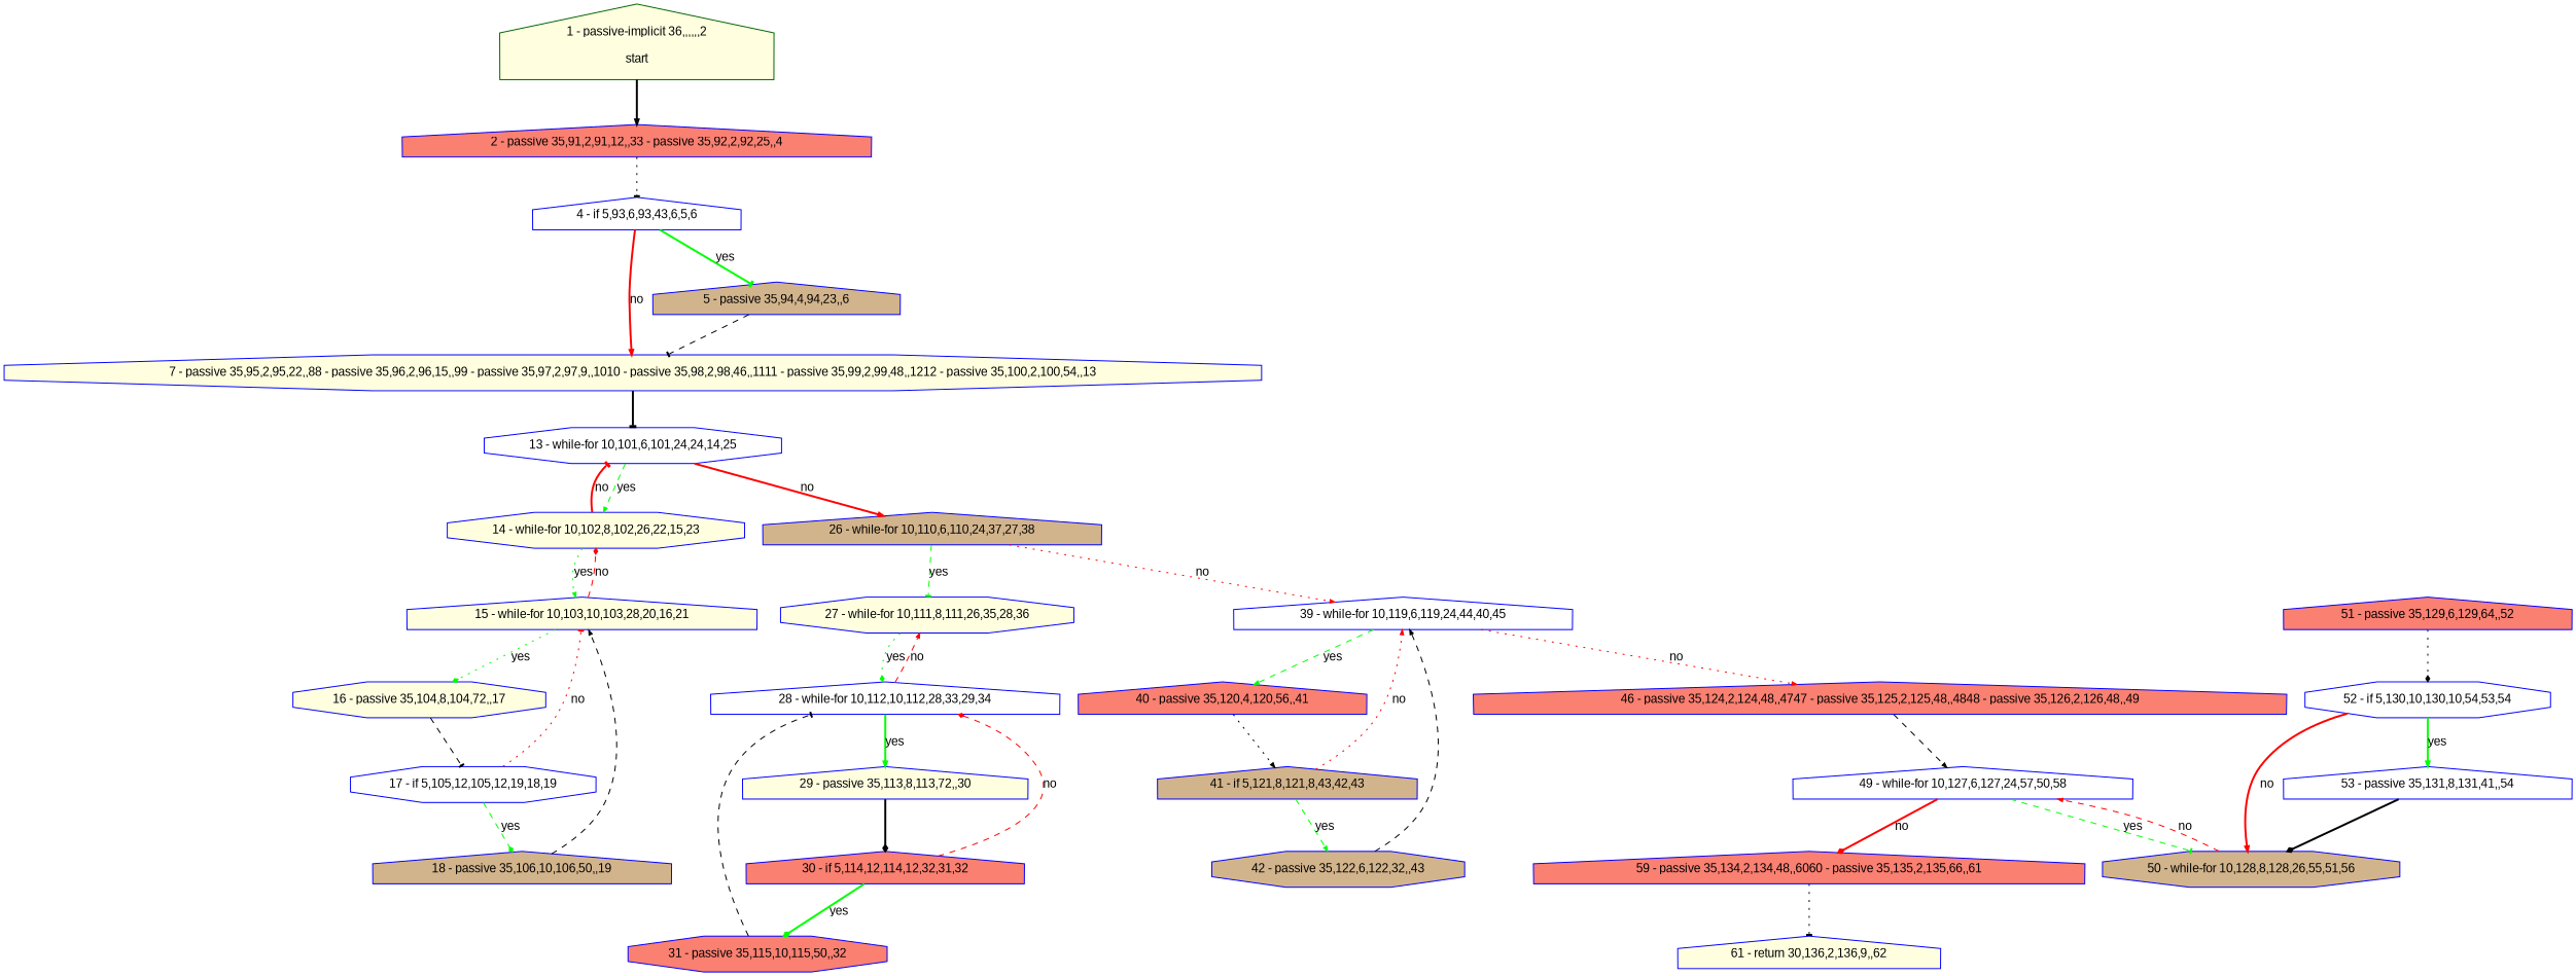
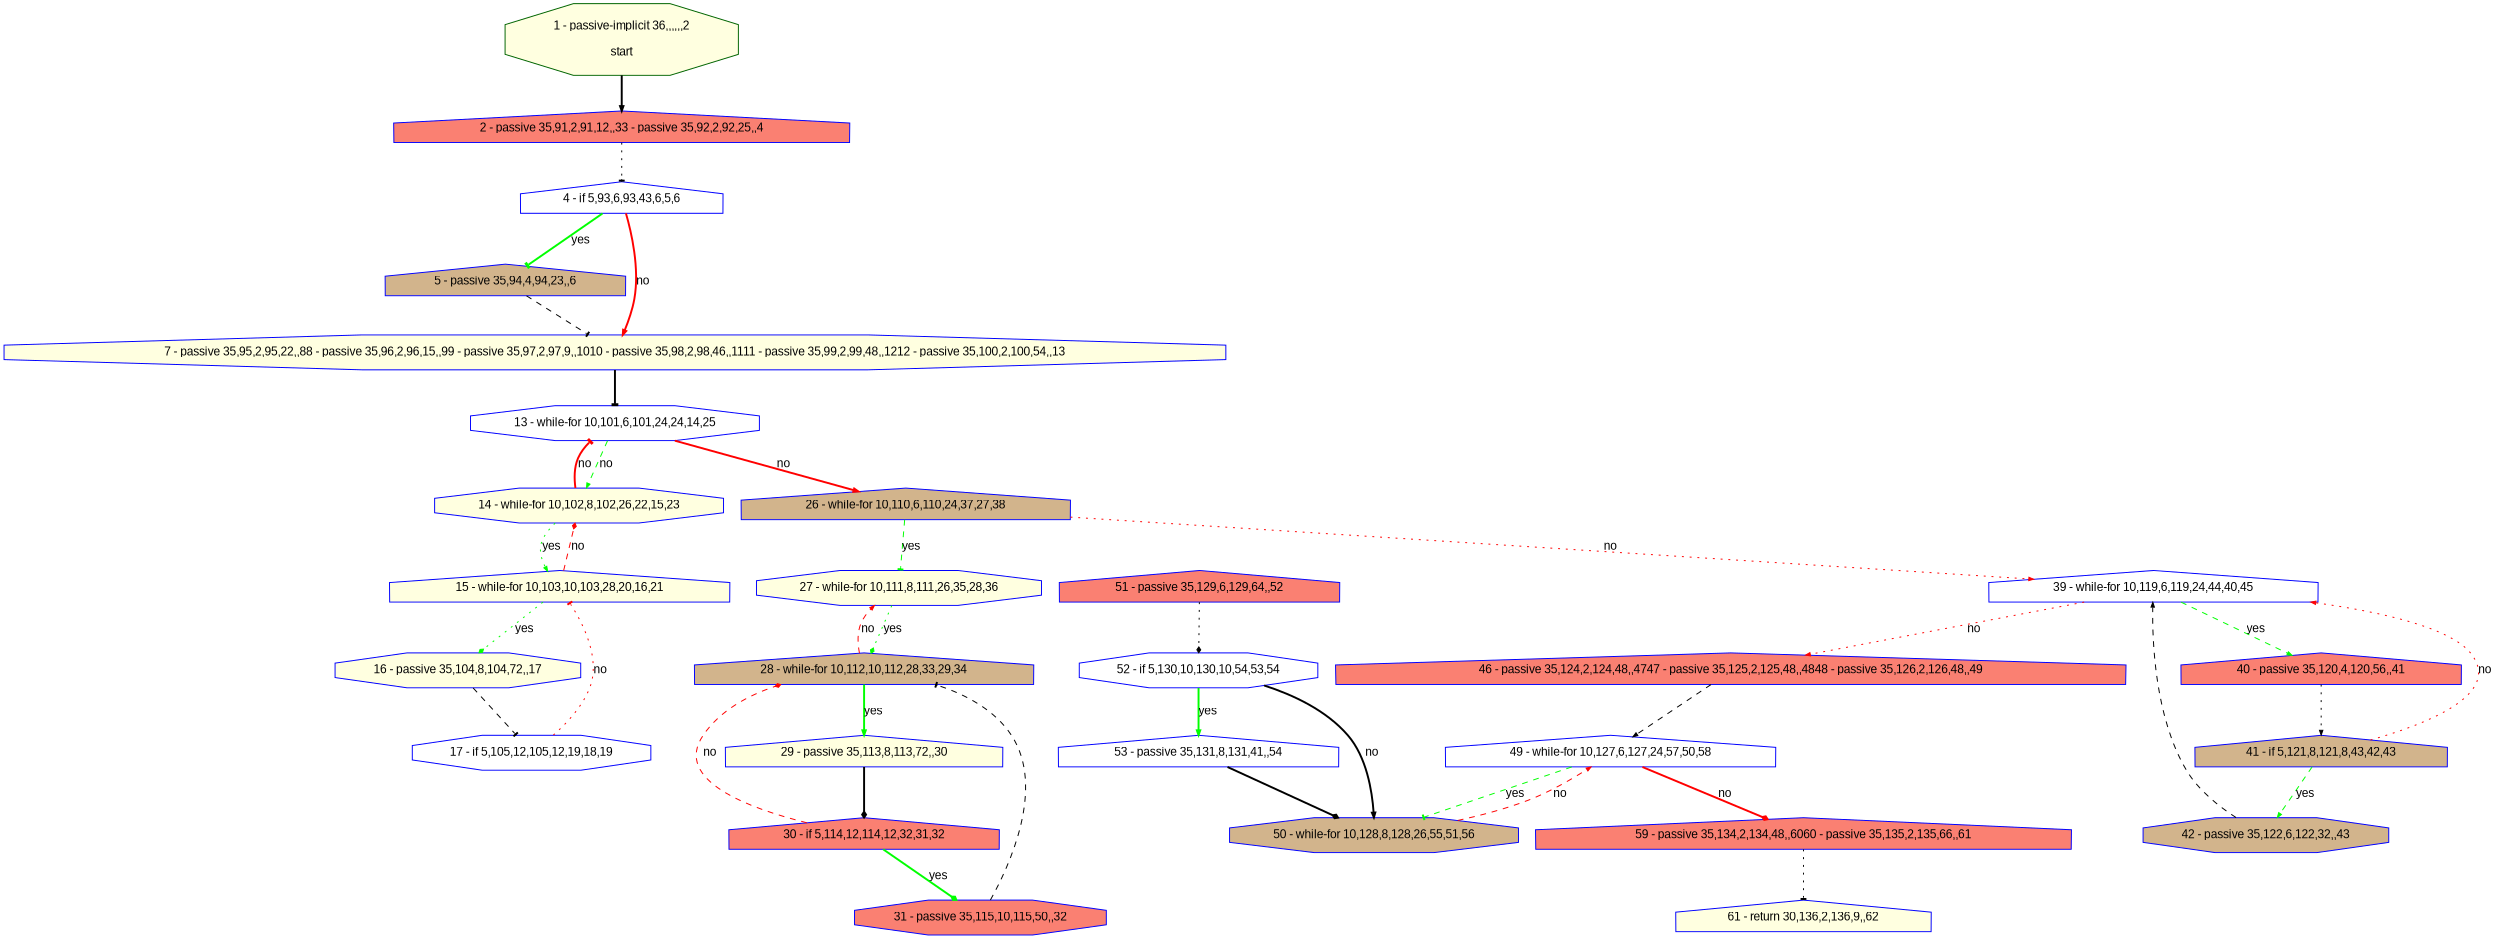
  digraph {
    bgcolor=white
    compound=true
    fillcolor="#FFFFCC"
    fontname=Arial
    fontsize=12
    pack=true
    packmode=clust
    style="rounded,filled"
    node [color="#0000ff" compound=true fillcolor=white fixedsize=false fontname=Arial fontsize=12 node_initialized=no shape=house style=filled]
    edge [arrowhead=normal arrowsize=0.5 arrowtail=none color="#000000" compound=true dir=forward fontcolor=black fontname=Arial fontsize=12 style=dashed]
    n1 [fillcolor=salmon label="2 - passive 35,91,2,91,12,,33 - passive 35,92,2,92,25,,4"]
    n2 [label="4 - if 5,93,6,93,43,6,5,6"]
    n3 [fillcolor=tan label="5 - passive 35,94,4,94,23,,6"]
    n4 [fillcolor=lightyellow label="7 - passive 35,95,2,95,22,,88 - passive 35,96,2,96,15,,99 - passive 35,97,2,97,9,,1010 - passive 35,98,2,98,46,,1111 - passive 35,99,2,99,48,,1212 - passive 35,100,2,100,54,,13" shape=octagon]
-   n5 [color="#006400" fillcolor=lightyellow label="1 - passive-implicit 36,,,,,,2\n\nstart"]
+   n5 [color="#006400" fillcolor=lightyellow label="1 - passive-implicit 36,,,,,,2\n\nstart" shape=octagon]
    n6 [label="13 - while-for 10,101,6,101,24,24,14,25" shape=octagon]
    n7 [fillcolor=lightyellow label="14 - while-for 10,102,8,102,26,22,15,23" shape=octagon]
    n8 [fillcolor=tan label="26 - while-for 10,110,6,110,24,37,27,38"]
    n9 [fillcolor=lightyellow label="15 - while-for 10,103,10,103,28,20,16,21"]
    n10 [fillcolor=lightyellow label="27 - while-for 10,111,8,111,26,35,28,36" shape=octagon]
    n11 [label="39 - while-for 10,119,6,119,24,44,40,45"]
    n12 [fillcolor=lightyellow label="16 - passive 35,104,8,104,72,,17" shape=octagon]
-   n13 [label="28 - while-for 10,112,10,112,28,33,29,34"]
+   n13 [fillcolor=tan label="28 - while-for 10,112,10,112,28,33,29,34"]
    n14 [fillcolor=salmon label="40 - passive 35,120,4,120,56,,41"]
    n15 [fillcolor=salmon label="46 - passive 35,124,2,124,48,,4747 - passive 35,125,2,125,48,,4848 - passive 35,126,2,126,48,,49"]
    n16 [label="17 - if 5,105,12,105,12,19,18,19" shape=octagon]
-   n17 [fillcolor=tan label="18 - passive 35,106,10,106,50,,19"]
    n18 [fillcolor=lightyellow label="29 - passive 35,113,8,113,72,,30"]
    n19 [fillcolor=tan label="41 - if 5,121,8,121,8,43,42,43"]
    n20 [label="49 - while-for 10,127,6,127,24,57,50,58"]
    n21 [fillcolor=salmon label="30 - if 5,114,12,114,12,32,31,32"]
    n22 [fillcolor=salmon label="31 - passive 35,115,10,115,50,,32" shape=octagon]
    n23 [fillcolor=tan label="42 - passive 35,122,6,122,32,,43" shape=octagon]
    n24 [fillcolor=tan label="50 - while-for 10,128,8,128,26,55,51,56" shape=octagon]
    n25 [fillcolor=salmon label="59 - passive 35,134,2,134,48,,6060 - passive 35,135,2,135,66,,61"]
    n26 [fillcolor=lightyellow label="61 - return 30,136,2,136,9,,62"]
    n27 [fillcolor=salmon label="51 - passive 35,129,6,129,64,,52"]
    n28 [label="52 - if 5,130,10,130,10,54,53,54" shape=octagon]
    n29 [label="53 - passive 35,131,8,131,41,,54"]
    n1 -> n2 [arrowhead=tee style=dotted]
    n2 -> n3 [arrowhead=tee color="#00ff00" label=yes style=bold]
    n2 -> n4 [color="#ff0000" label=no style=bold]
    n3 -> n4 [arrowhead=tee]
    n4 -> n6 [arrowhead=tee style=bold]
    n5 -> n1 [style=bold]
-   n6 -> n7 [color="#00ff00" label=yes]
+   n6 -> n7 [color="#00ff00" label=no]
    n6 -> n8 [color="#ff0000" label=no style=bold]
    n7 -> n6 [arrowhead=tee color="#ff0000" label=no style=bold]
    n7 -> n9 [color="#00ff00" label=yes style=dotted]
    n8 -> n10 [arrowhead=tee color="#00ff00" label=yes]
    n8 -> n11 [color="#ff0000" label=no style=dotted]
    n9 -> n7 [arrowhead=diamond color="#ff0000" label=no]
    n9 -> n12 [arrowhead=diamond color="#00ff00" label=yes style=dotted]
    n10 -> n13 [arrowhead=diamond color="#00ff00" label=yes style=dotted]
    n11 -> n14 [color="#00ff00" label=yes]
    n11 -> n15 [color="#ff0000" label=no style=dotted]
    n12 -> n16 [arrowhead=tee]
    n13 -> n10 [color="#ff0000" label=no]
    n13 -> n18 [color="#00ff00" label=yes style=bold]
    n14 -> n19 [style=dotted]
    n15 -> n20
    n16 -> n9 [arrowhead=tee color="#ff0000" label=no style=dotted]
-   n16 -> n17 [arrowhead=diamond color="#00ff00" label=yes]
-   n17 -> n9
    n18 -> n21 [arrowhead=diamond style=bold]
    n19 -> n11 [color="#ff0000" label=no style=dotted]
    n19 -> n23 [color="#00ff00" label=yes]
    n20 -> n24 [arrowhead=tee color="#00ff00" label=yes]
    n20 -> n25 [arrowhead=diamond color="#ff0000" label=no style=bold]
    n21 -> n13 [arrowhead=diamond color="#ff0000" label=no]
    n21 -> n22 [arrowhead=diamond color="#00ff00" label=yes style=bold]
    n22 -> n13 [arrowhead=tee]
    n23 -> n11
    n24 -> n20 [color="#ff0000" label=no]
    n25 -> n26 [arrowhead=tee style=dotted]
    n27 -> n28 [arrowhead=diamond style=dotted]
-   n28 -> n24 [color="#ff0000" label=no style=bold]
+   n28 -> n24 [label=no style=bold]
    n28 -> n29 [color="#00ff00" label=yes style=bold]
    n29 -> n24 [arrowhead=diamond style=bold]
  }
